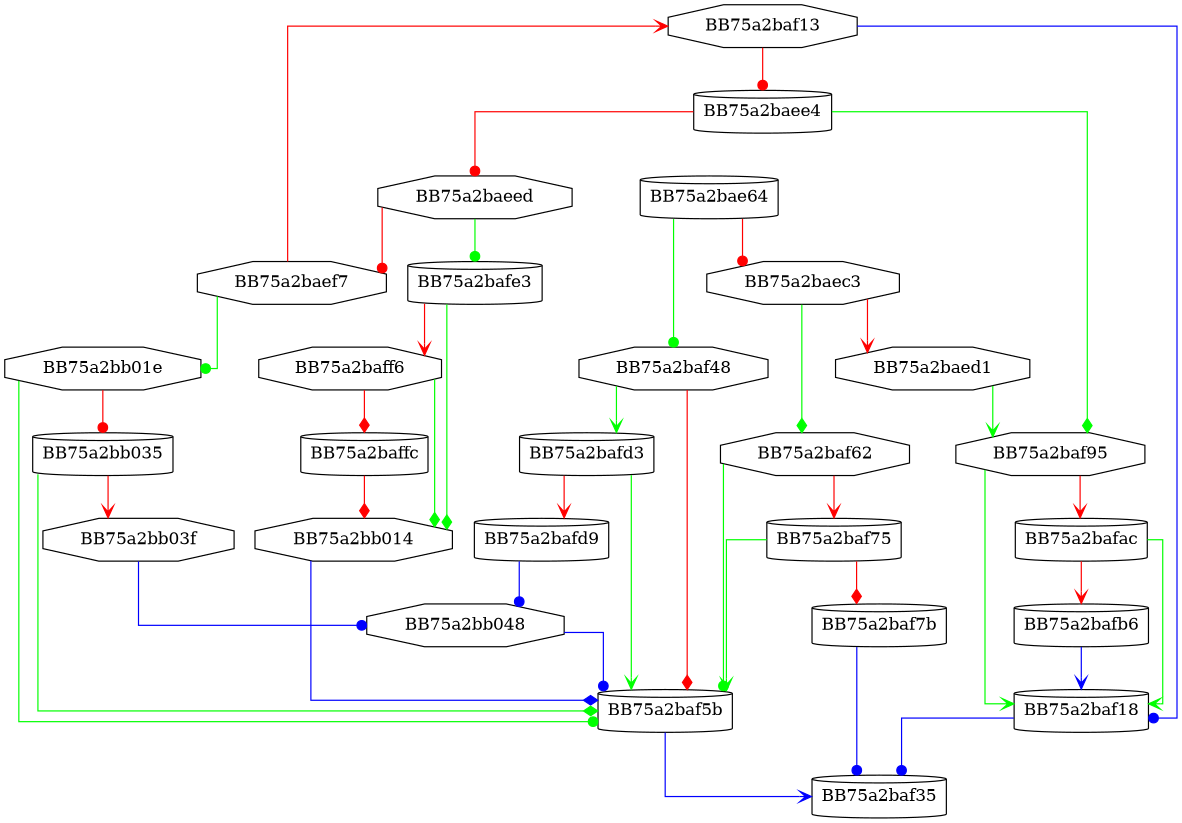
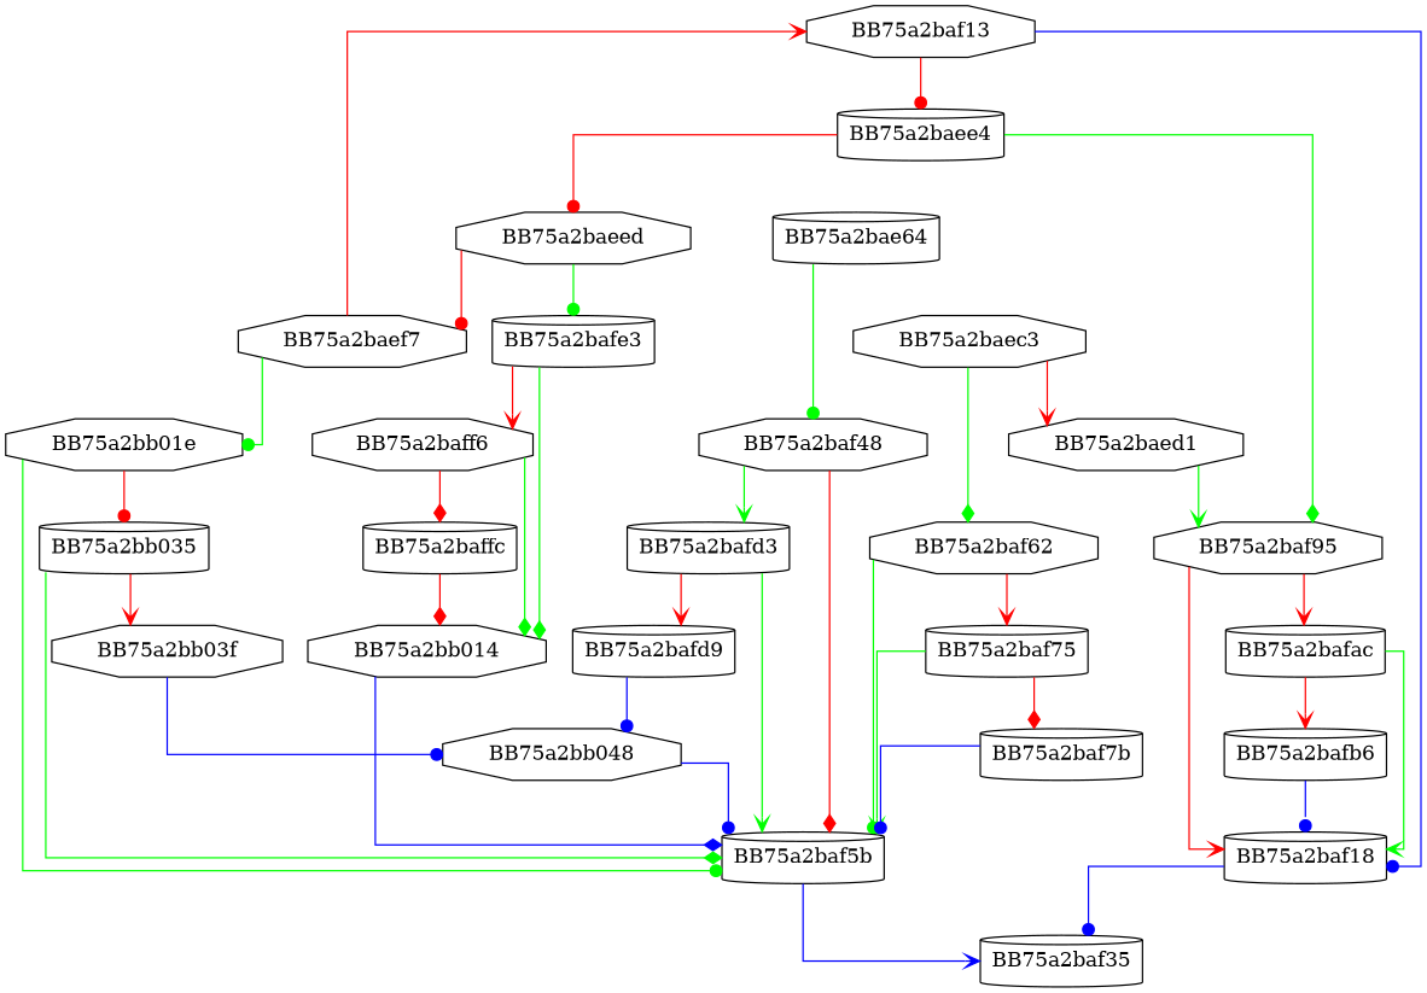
  digraph {
    splines=ortho
    node [shape=cylinder]
    edge [arrowhead=vee color=red]
    BB75a2baf48 [shape=octagon]
    BB75a2bae64
    BB75a2baec3 [shape=octagon]
    BB75a2bafd3
    BB75a2baf5b
    BB75a2baf62 [shape=octagon]
    BB75a2baed1 [shape=octagon]
    BB75a2bafd9
    BB75a2baf35
    BB75a2baf75
    BB75a2baf95 [shape=octagon]
    BB75a2baf7b
    BB75a2baf18
    BB75a2bafac
    BB75a2baee4
    BB75a2baeed [shape=octagon]
    BB75a2bafb6
    BB75a2bafe3
    BB75a2baef7 [shape=octagon]
    BB75a2bb014 [shape=octagon]
    BB75a2baff6 [shape=octagon]
    BB75a2bb01e [shape=octagon]
    BB75a2baf13 [shape=octagon]
    BB75a2baffc
    BB75a2bb035
    BB75a2bb03f [shape=octagon]
    BB75a2bb048 [shape=octagon]
    BB75a2baf48 -> BB75a2bafd3 [color=green]
    BB75a2baf48 -> BB75a2baf5b [arrowhead=diamond]
    BB75a2bae64 -> BB75a2baf48 [arrowhead=dot color=green]
-   BB75a2bae64 -> BB75a2baec3 [arrowhead=dot]
    BB75a2baec3 -> BB75a2baf62 [arrowhead=diamond color=green]
    BB75a2baec3 -> BB75a2baed1
    BB75a2bafd3 -> BB75a2baf5b [color=green]
    BB75a2bafd3 -> BB75a2bafd9
    BB75a2baf5b -> BB75a2baf35 [color=blue]
    BB75a2baf62 -> BB75a2baf5b [arrowhead=dot color=green]
    BB75a2baf62 -> BB75a2baf75
    BB75a2baed1 -> BB75a2baf95 [color=green]
    BB75a2bafd9 -> BB75a2bb048 [arrowhead=dot color=blue]
    BB75a2baf75 -> BB75a2baf5b [color=green]
    BB75a2baf75 -> BB75a2baf7b [arrowhead=diamond]
-   BB75a2baf95 -> BB75a2baf18 [color=green]
+   BB75a2baf95 -> BB75a2baf18
    BB75a2baf95 -> BB75a2bafac
-   BB75a2baf7b -> BB75a2baf35 [arrowhead=dot color=blue]
+   BB75a2baf7b -> BB75a2baf5b [arrowhead=dot color=blue]
    BB75a2baf18 -> BB75a2baf35 [arrowhead=dot color=blue]
    BB75a2bafac -> BB75a2baf18 [color=green]
    BB75a2bafac -> BB75a2bafb6
    BB75a2baee4 -> BB75a2baf95 [arrowhead=diamond color=green]
    BB75a2baee4 -> BB75a2baeed [arrowhead=dot]
    BB75a2baeed -> BB75a2bafe3 [arrowhead=dot color=green]
    BB75a2baeed -> BB75a2baef7 [arrowhead=dot]
-   BB75a2bafb6 -> BB75a2baf18 [color=blue]
+   BB75a2bafb6 -> BB75a2baf18 [arrowhead=dot color=blue]
    BB75a2bafe3 -> BB75a2bb014 [arrowhead=diamond color=green]
    BB75a2bafe3 -> BB75a2baff6
    BB75a2baef7 -> BB75a2bb01e [arrowhead=dot color=green]
    BB75a2baef7 -> BB75a2baf13
    BB75a2bb014 -> BB75a2baf5b [arrowhead=diamond color=blue]
    BB75a2baff6 -> BB75a2bb014 [arrowhead=diamond color=green]
    BB75a2baff6 -> BB75a2baffc [arrowhead=diamond]
    BB75a2bb01e -> BB75a2baf5b [arrowhead=dot color=green]
    BB75a2bb01e -> BB75a2bb035 [arrowhead=dot]
    BB75a2baf13 -> BB75a2baf18 [arrowhead=dot color=blue]
    BB75a2baf13 -> BB75a2baee4 [arrowhead=dot]
    BB75a2baffc -> BB75a2bb014 [arrowhead=diamond]
    BB75a2bb035 -> BB75a2baf5b [arrowhead=diamond color=green]
    BB75a2bb035 -> BB75a2bb03f
    BB75a2bb03f -> BB75a2bb048 [arrowhead=dot color=blue]
    BB75a2bb048 -> BB75a2baf5b [arrowhead=dot color=blue]
  }
